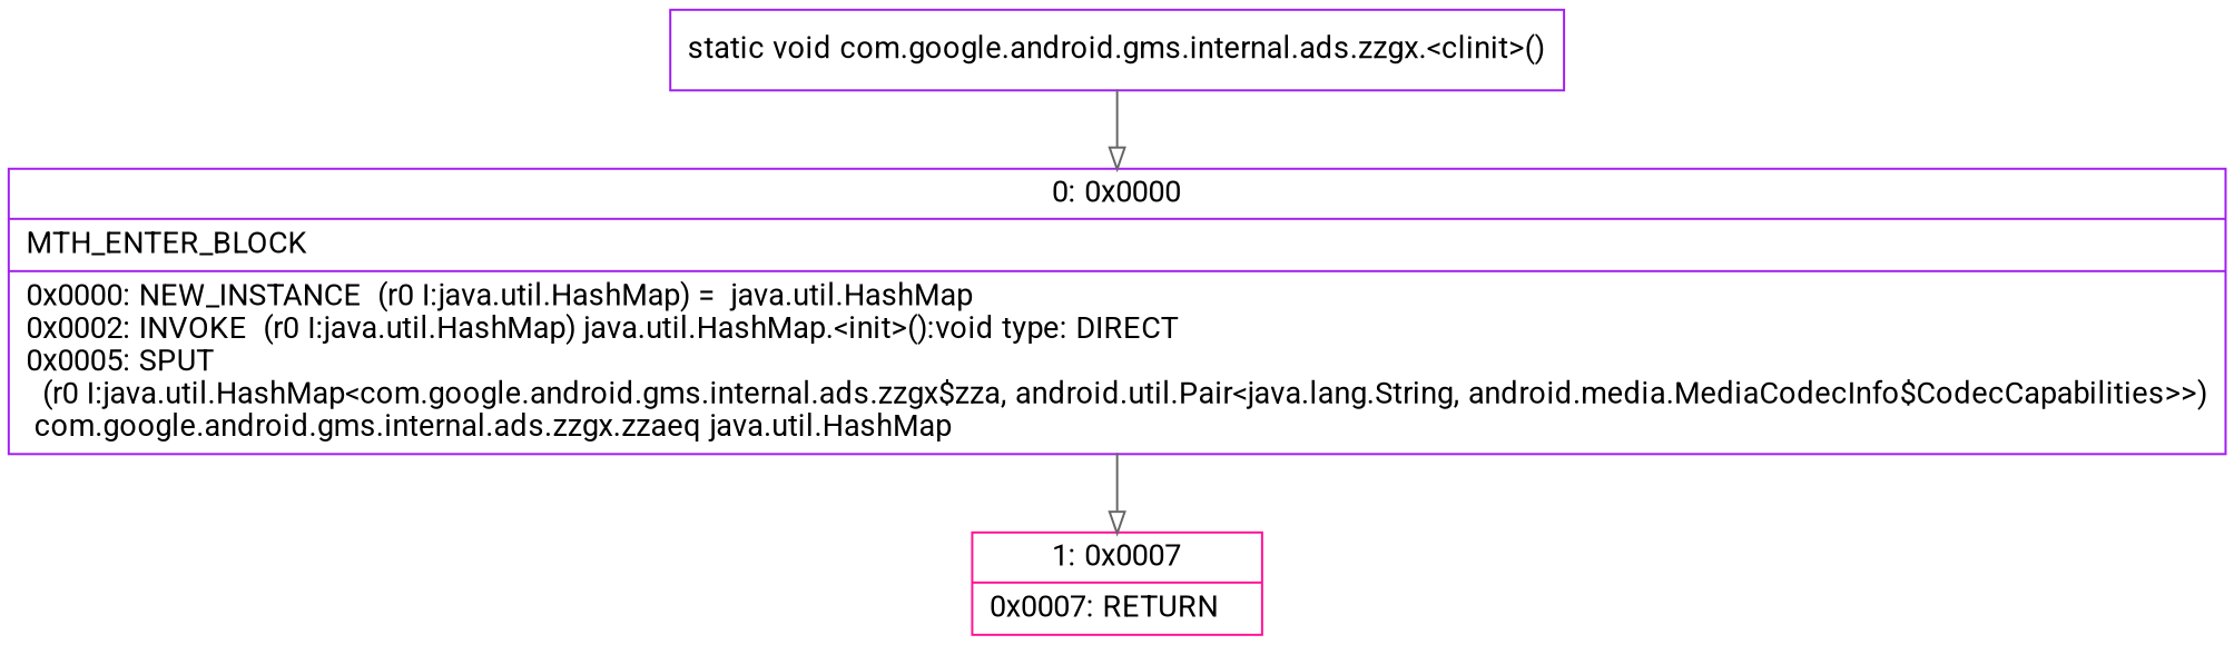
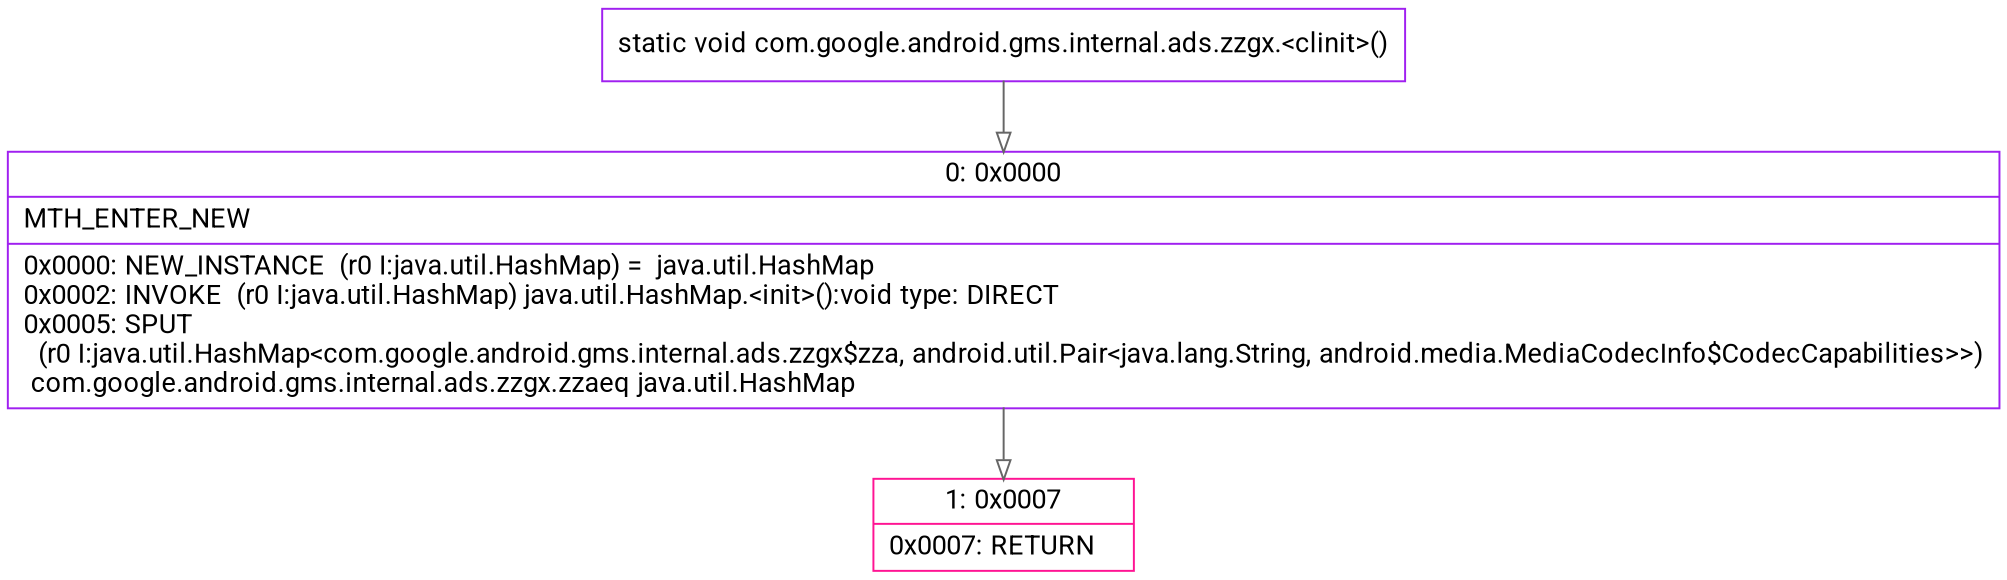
  digraph {
    fontname=Roboto
    node [shape=record color=purple fontname=Roboto]
    edge [color=gray40 arrowhead=onormal fontname=Roboto]
-   n1 [label="{0\:\ 0x0000|MTH_ENTER_BLOCK\l|0x0000: NEW_INSTANCE  (r0 I:java.util.HashMap) =  java.util.HashMap \l0x0002: INVOKE  (r0 I:java.util.HashMap) java.util.HashMap.\<init\>():void type: DIRECT \l0x0005: SPUT  \l  (r0 I:java.util.HashMap\<com.google.android.gms.internal.ads.zzgx$zza, android.util.Pair\<java.lang.String, android.media.MediaCodecInfo$CodecCapabilities\>\>)\l com.google.android.gms.internal.ads.zzgx.zzaeq java.util.HashMap \l}"]
+   n1 [label="{0\:\ 0x0000|MTH_ENTER_NEW\l|0x0000: NEW_INSTANCE  (r0 I:java.util.HashMap) =  java.util.HashMap \l0x0002: INVOKE  (r0 I:java.util.HashMap) java.util.HashMap.\<init\>():void type: DIRECT \l0x0005: SPUT  \l  (r0 I:java.util.HashMap\<com.google.android.gms.internal.ads.zzgx$zza, android.util.Pair\<java.lang.String, android.media.MediaCodecInfo$CodecCapabilities\>\>)\l com.google.android.gms.internal.ads.zzgx.zzaeq java.util.HashMap \l}"]
    n2 [label="{1\:\ 0x0007|0x0007: RETURN   \l}" color=deeppink]
    n3 [label="{static void com.google.android.gms.internal.ads.zzgx.\<clinit\>() }"]
    n1 -> n2
    n3 -> n1
  }
